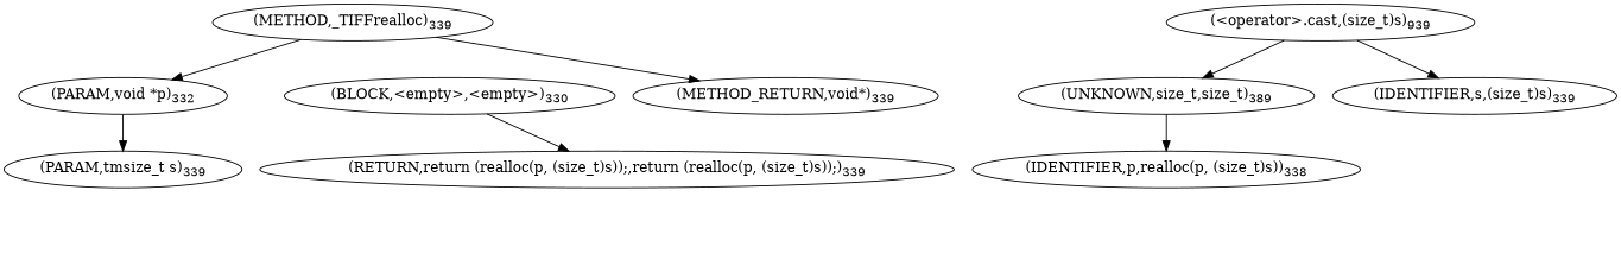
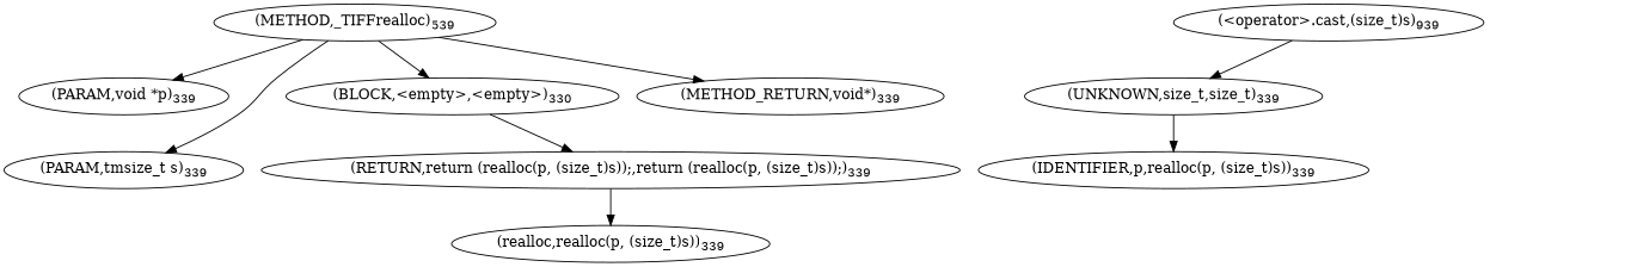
  digraph {
-   n1 [label=<(METHOD,_TIFFrealloc)<SUB>339</SUB>>]
-   n2 [label=<(PARAM,void *p)<SUB>332</SUB>>]
+   n1 [label=<(METHOD,_TIFFrealloc)<SUB>539</SUB>>]
+   n2 [label=<(PARAM,void *p)<SUB>339</SUB>>]
    n3 [label=<(PARAM,tmsize_t s)<SUB>339</SUB>>]
    n4 [label=<(BLOCK,&lt;empty&gt;,&lt;empty&gt;)<SUB>330</SUB>>]
    n5 [label=<(METHOD_RETURN,void*)<SUB>339</SUB>>]
    n6 [label=<(RETURN,return (realloc(p, (size_t)s));,return (realloc(p, (size_t)s));)<SUB>339</SUB>>]
-   n8 [label=<(IDENTIFIER,p,realloc(p, (size_t)s))<SUB>338</SUB>>]
+   n7 [label=<(realloc,realloc(p, (size_t)s))<SUB>339</SUB>>]
+   n8 [label=<(IDENTIFIER,p,realloc(p, (size_t)s))<SUB>339</SUB>>]
    n9 [label=<(&lt;operator&gt;.cast,(size_t)s)<SUB>939</SUB>>]
-   n10 [label=<(UNKNOWN,size_t,size_t)<SUB>389</SUB>>]
-   n11 [label=<(IDENTIFIER,s,(size_t)s)<SUB>339</SUB>>]
+   n10 [label=<(UNKNOWN,size_t,size_t)<SUB>339</SUB>>]
    n1 -> n2
-   n2 -> n3
+   n1 -> n3
+   n1 -> n4
    n1 -> n5
    n4 -> n6
+   n6 -> n7
    n9 -> n10
-   n9 -> n11
    n10 -> n8
  }
